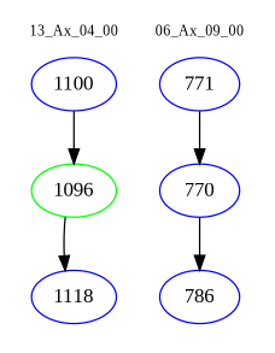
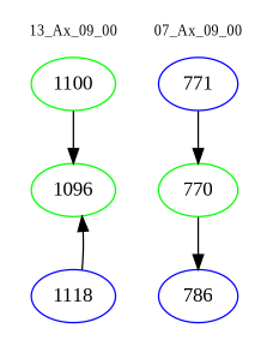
  digraph {
    fontname="Liberation Serif"
    node [color=blue fontname="Liberation Serif"]
    edge [color=black fontname="Liberation Serif"]
-   n1 [label=1100]
+   n1 [color=green label=1100]
    n2 [color=green label=1096]
    n3 [label=1118]
    n4 [label=771]
-   n5 [label=770]
+   n5 [color=green label=770]
    n6 [label=786]
    subgraph cluster_1 {
      color=white
      fontsize=10
-     label="13_Ax_04_00"
+     label="13_Ax_09_00"
      n1
      n2
      n3
    }
    subgraph cluster_2 {
      color=white
      fontsize=10
-     label="06_Ax_09_00"
+     label="07_Ax_09_00"
      n4
      n5
      n6
    }
    n1 -> n2
-   n2 -> n3
+   n3 -> n2
    n4 -> n5
    n5 -> n6
  }
